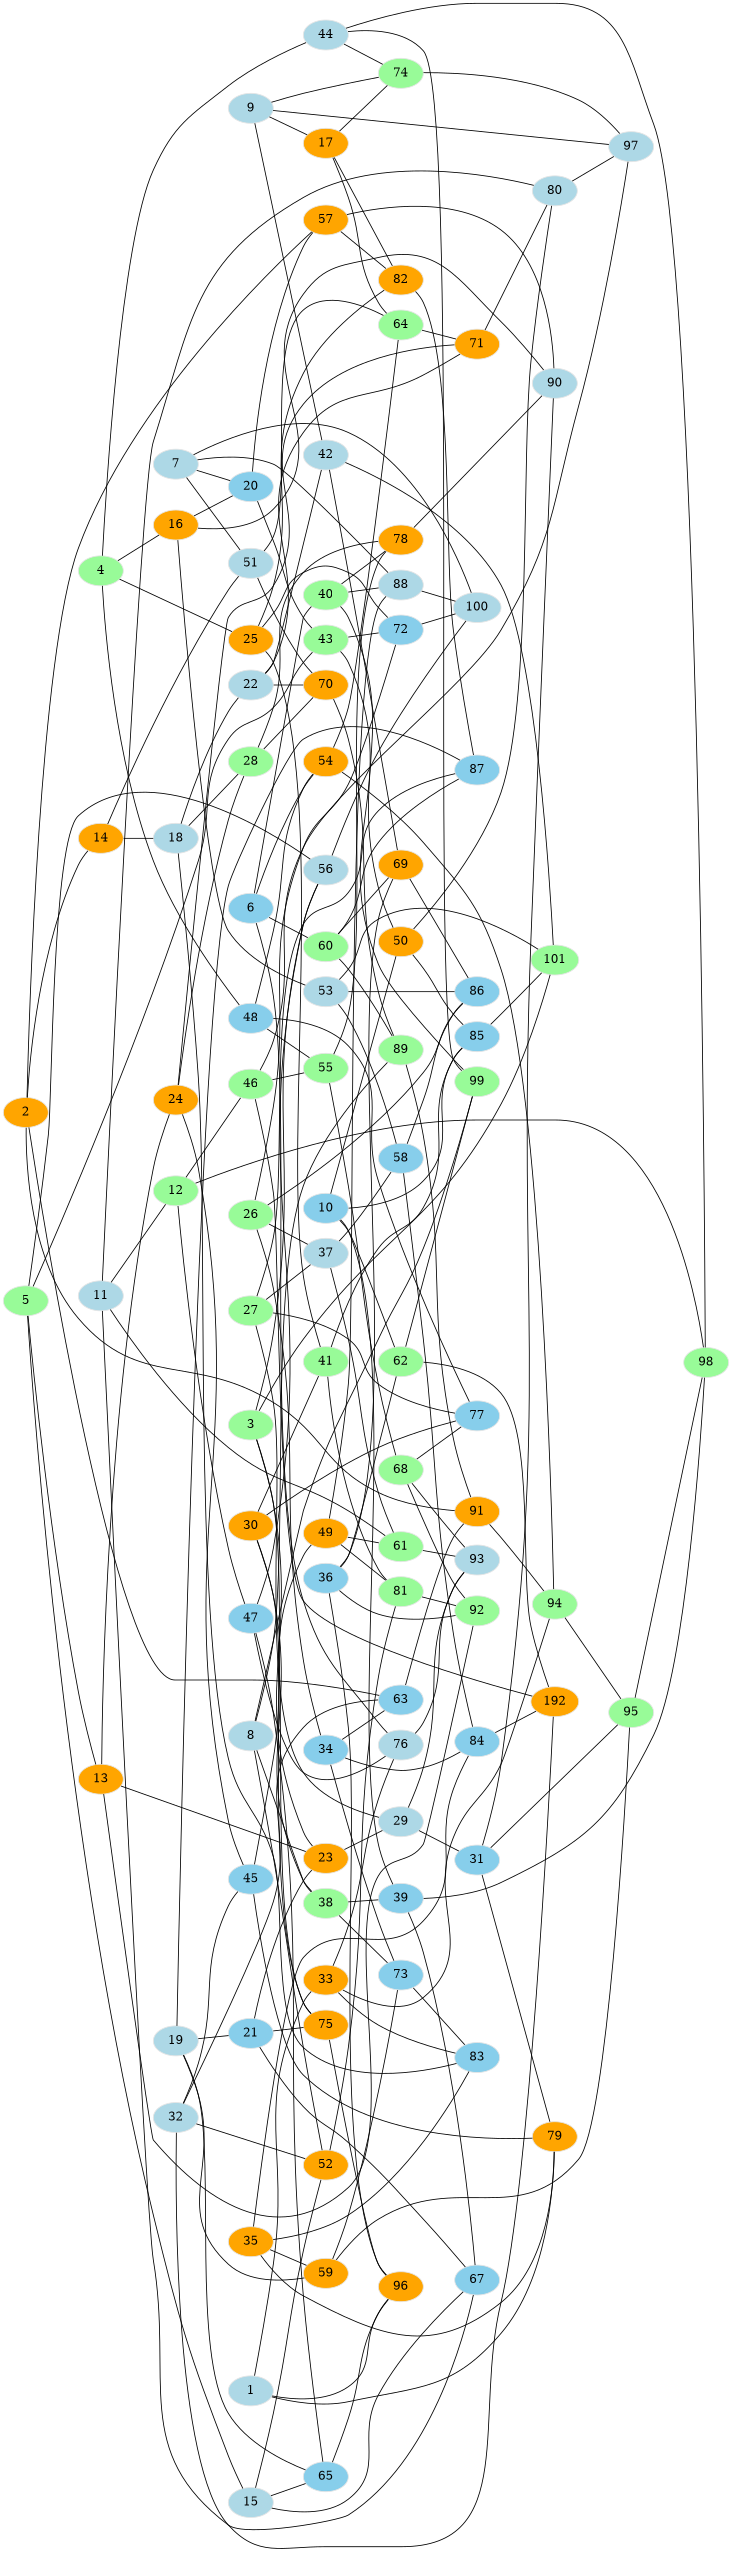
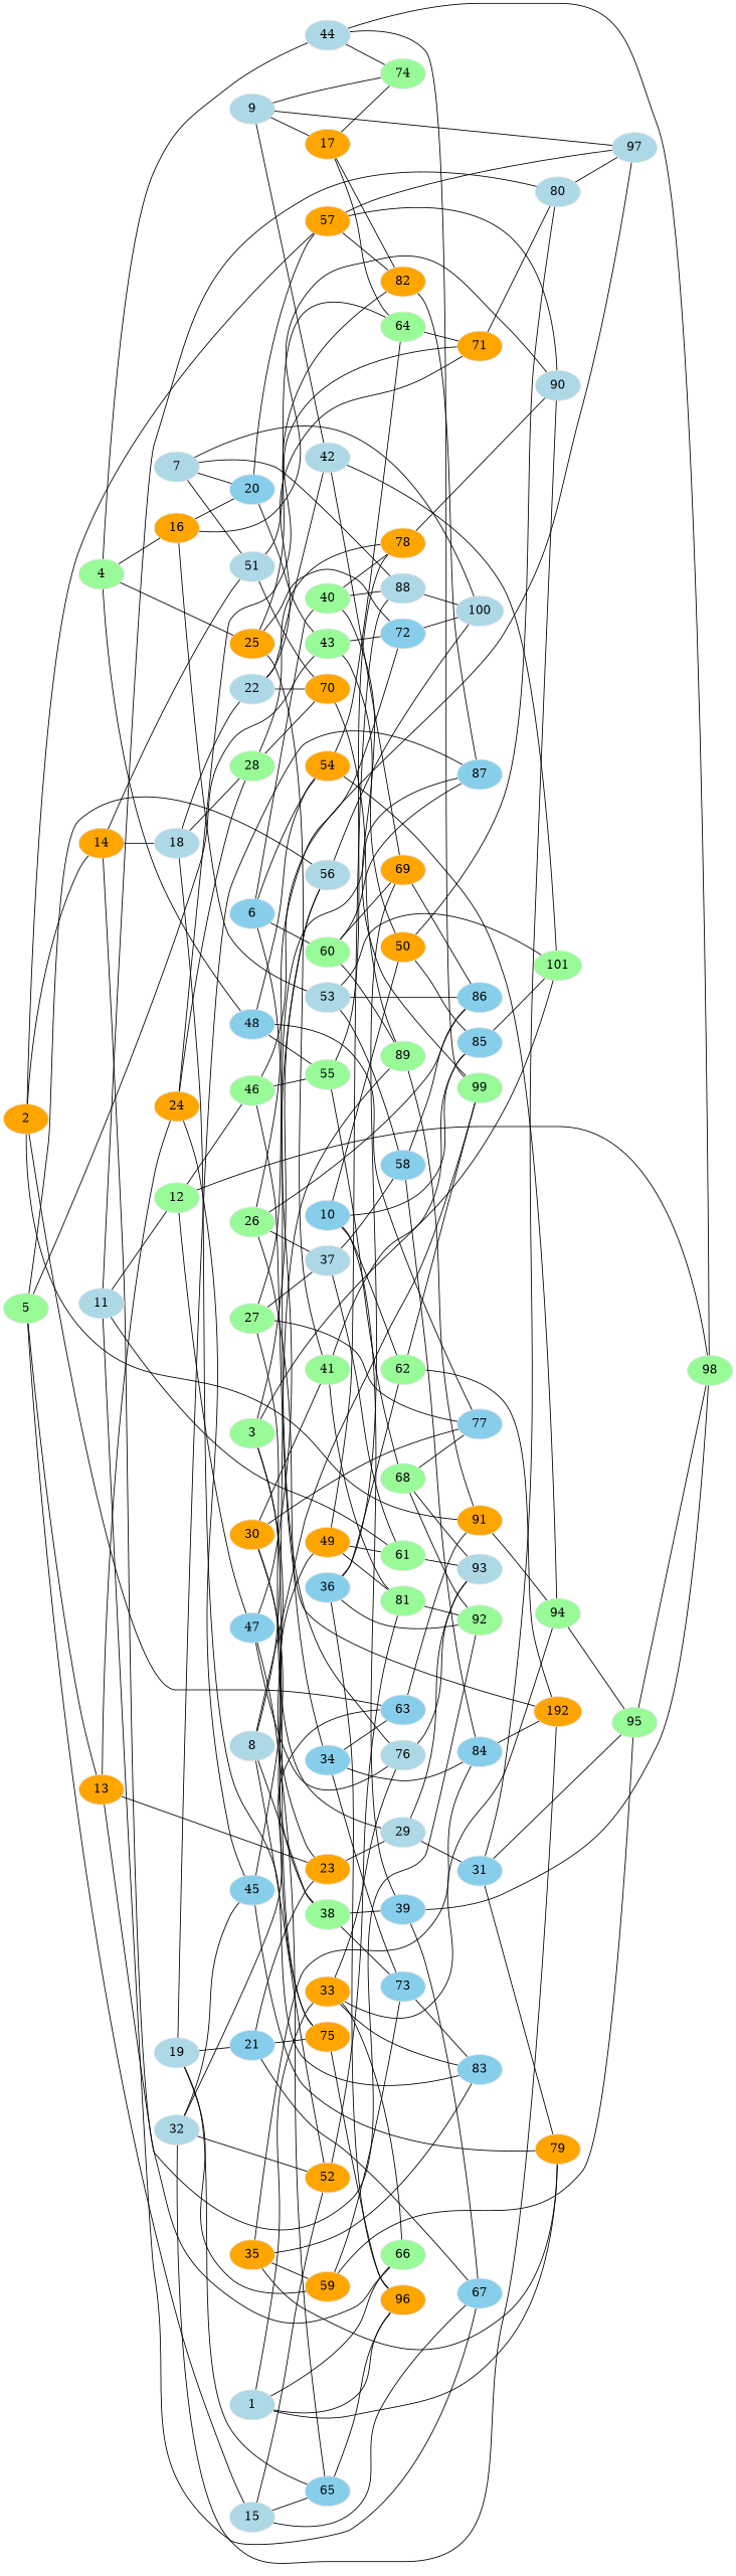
  graph {
    rankdir=LR
    node [color=gray90 fillcolor=palegreen style=filled]
    1 [fillcolor=lightblue]
    33 [fillcolor=orange]
+   66
    79 [fillcolor=orange]
    96 [fillcolor=orange]
    76 [fillcolor=lightblue]
    83 [fillcolor=skyblue]
    94
    2 [fillcolor=orange]
    14 [fillcolor=orange]
    57 [fillcolor=orange]
    63 [fillcolor=skyblue]
    91 [fillcolor=orange]
    51 [fillcolor=lightblue]
    18 [fillcolor=lightblue]
    90 [fillcolor=lightblue]
    82 [fillcolor=orange]
    23 [fillcolor=orange]
    3
    56 [fillcolor=lightblue]
    75 [fillcolor=orange]
    101
    29 [fillcolor=lightblue]
    100 [fillcolor=lightblue]
    16 [fillcolor=orange]
    4
    25 [fillcolor=orange]
    44 [fillcolor=lightblue]
    48 [fillcolor=skyblue]
    20 [fillcolor=skyblue]
    53 [fillcolor=lightblue]
    41
    72 [fillcolor=skyblue]
    99
    74
    98
    54 [fillcolor=orange]
    77 [fillcolor=skyblue]
    55
    5
    13 [fillcolor=orange]
    15 [fillcolor=lightblue]
    43
    24 [fillcolor=orange]
    92
    52 [fillcolor=orange]
    67 [fillcolor=skyblue]
    65 [fillcolor=skyblue]
    6 [fillcolor=skyblue]
    40
    60
    88 [fillcolor=lightblue]
    50 [fillcolor=orange]
    78 [fillcolor=orange]
    64
    89
    87 [fillcolor=skyblue]
    69 [fillcolor=orange]
    93 [fillcolor=lightblue]
    7 [fillcolor=lightblue]
    70 [fillcolor=orange]
    8 [fillcolor=lightblue]
    38
    39 [fillcolor=skyblue]
    73 [fillcolor=skyblue]
    81
    9 [fillcolor=lightblue]
    17 [fillcolor=orange]
    42 [fillcolor=lightblue]
    97 [fillcolor=lightblue]
    10 [fillcolor=skyblue]
    62
    85 [fillcolor=skyblue]
    80 [fillcolor=lightblue]
    n75 [fillcolor=orange label=192]
    11 [fillcolor=lightblue]
    12
    61
    46
    47 [fillcolor=skyblue]
    28
    71 [fillcolor=orange]
    45 [fillcolor=skyblue]
    22 [fillcolor=lightblue]
    86 [fillcolor=skyblue]
    58 [fillcolor=skyblue]
    19 [fillcolor=lightblue]
    21 [fillcolor=skyblue]
    59 [fillcolor=orange]
    95
    31 [fillcolor=skyblue]
    49 [fillcolor=orange]
    26
    34 [fillcolor=skyblue]
    37 [fillcolor=lightblue]
    84 [fillcolor=skyblue]
    27
    30 [fillcolor=orange]
    32 [fillcolor=lightblue]
    35 [fillcolor=orange]
    36 [fillcolor=skyblue]
    68
    1 -- 33
+   1 -- 66
    1 -- 79
    1 -- 96
+   33 -- 66
    33 -- 76
    33 -- 83
    33 -- 94
    76 -- 93
    94 -- 95
    2 -- 14
    2 -- 57
    2 -- 63
    2 -- 91
+   14 -- 66
    14 -- 51
    14 -- 18
    57 -- 90
    57 -- 82
    63 -- 91
    91 -- 94
    51 -- 64
    51 -- 70
    18 -- 83
    18 -- 28
    18 -- 22
    82 -- 87
    23 -- 29
    3 -- 23
    3 -- 56
    3 -- 75
    3 -- 101
    56 -- 100
    75 -- 96
    29 -- 93
    29 -- 31
    16 -- 90
    16 -- 20
    16 -- 53
    4 -- 16
    4 -- 25
    4 -- 44
    4 -- 48
    25 -- 82
    25 -- 41
    25 -- 72
    44 -- 99
    44 -- 74
    44 -- 98
    48 -- 54
    48 -- 77
    48 -- 55
    20 -- 57
    20 -- 43
    53 -- 101
    53 -- 86
    53 -- 58
    41 -- 81
    41 -- 85
    72 -- 100
-   74 -- 97
+   57 -- 97
    54 -- 94
    54 -- 64
    55 -- 78
    55 -- 68
    5 -- 56
    5 -- 13
    5 -- 15
    5 -- 43
    13 -- 23
    13 -- 24
    13 -- 92
    15 -- 52
    15 -- 67
    15 -- 65
    43 -- 72
    43 -- 99
    24 -- 28
    24 -- 71
    24 -- 45
    52 -- 81
    65 -- 96
    6 -- 76
    6 -- 54
    6 -- 40
    6 -- 60
    40 -- 88
    40 -- 50
    40 -- 78
    60 -- 89
    60 -- 87
    60 -- 69
    88 -- 100
    50 -- 85
    50 -- 80
    78 -- 90
    64 -- 71
    89 -- 91
    69 -- 86
    7 -- 51
    7 -- 100
    7 -- 20
    7 -- 88
    70 -- 89
    8 -- 99
    8 -- 52
    8 -- 89
    8 -- 38
    38 -- 39
    38 -- 73
    39 -- 98
    39 -- 67
    73 -- 83
    81 -- 92
    9 -- 74
    9 -- 17
    9 -- 42
    9 -- 97
    17 -- 82
    17 -- 74
    17 -- 64
    42 -- 101
    42 -- 69
    10 -- 50
    10 -- 39
    10 -- 62
    10 -- 85
    62 -- 99
    62 -- n75
    85 -- 101
    80 -- 97
    11 -- 67
    11 -- 80
    11 -- 12
    11 -- 61
    12 -- 98
    12 -- 46
    12 -- 47
    61 -- 93
    46 -- 55
    46 -- 97
    46 -- n75
    47 -- 76
    47 -- 56
    47 -- 65
    28 -- 78
    28 -- 70
    71 -- 80
    45 -- 79
    45 -- 49
    22 -- 70
    22 -- 42
    22 -- 71
    58 -- 86
    58 -- 84
    19 -- 65
    19 -- 87
    19 -- 21
    19 -- 59
    21 -- 23
    21 -- 75
    21 -- 67
    59 -- 73
    59 -- 95
    95 -- 98
    31 -- 79
    31 -- 90
    31 -- 95
    49 -- 88
    49 -- 81
    49 -- 61
    26 -- 72
    26 -- 86
    26 -- 34
    26 -- 37
    34 -- 63
    34 -- 73
    34 -- 84
    37 -- 61
    37 -- 58
    84 -- n75
    27 -- 29
    27 -- 77
    27 -- 87
    27 -- 37
    30 -- 75
    30 -- 41
    30 -- 77
    30 -- 38
    32 -- 63
    32 -- 52
    32 -- n75
    32 -- 45
    35 -- 79
    35 -- 83
    35 -- 59
    35 -- 84
    36 -- 96
    36 -- 92
    36 -- 69
    36 -- 62
    68 -- 77
    68 -- 92
    68 -- 93
  }
